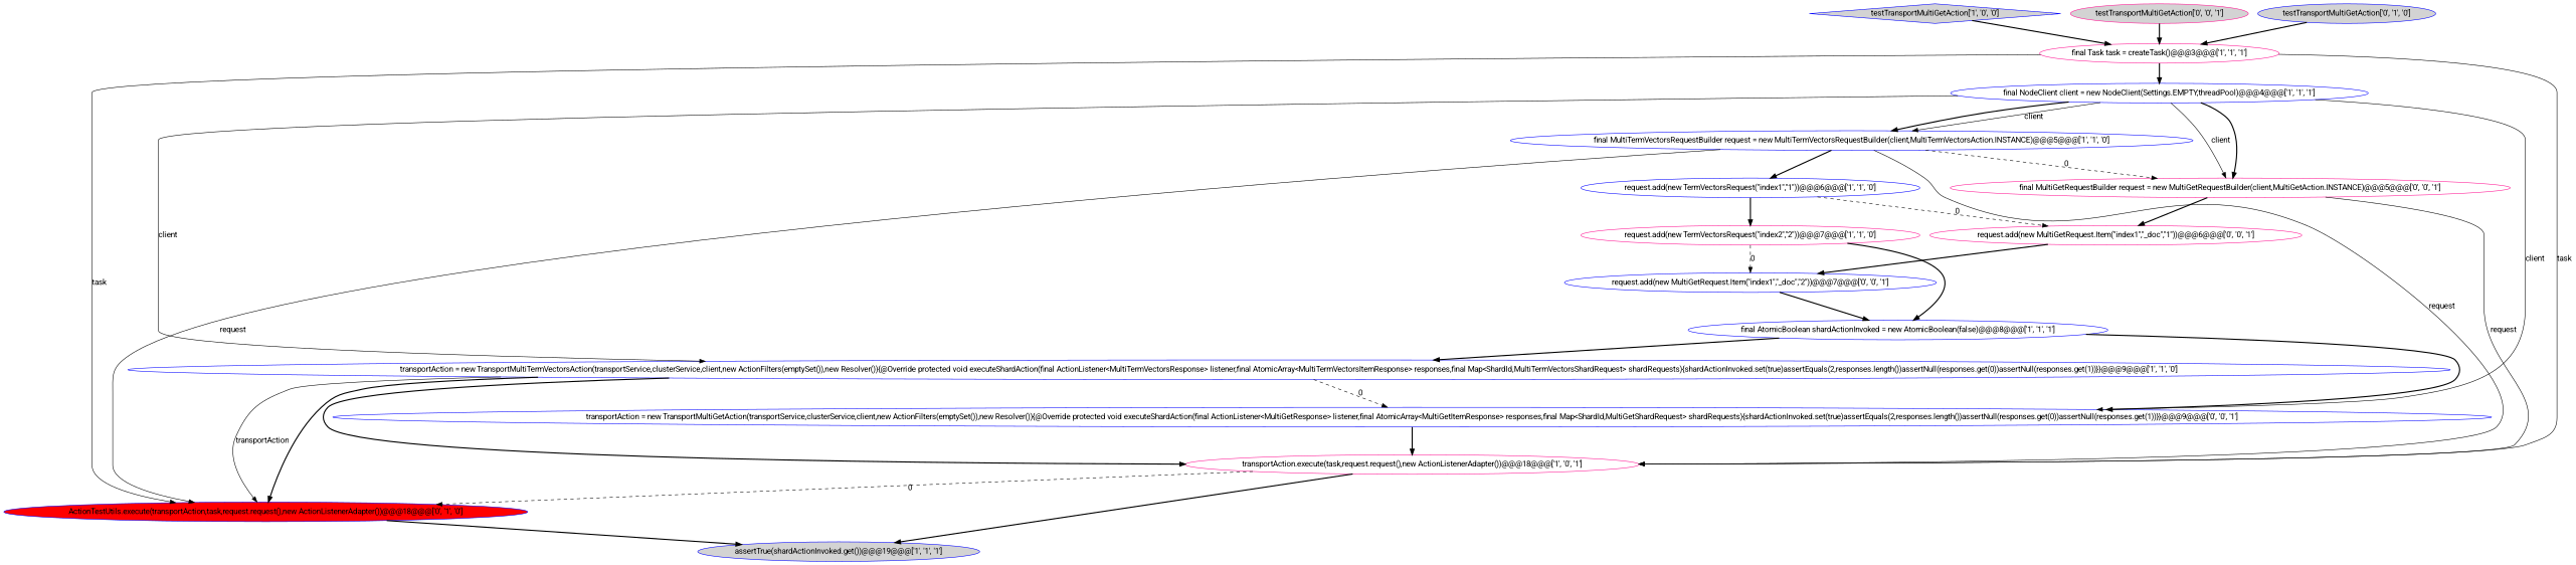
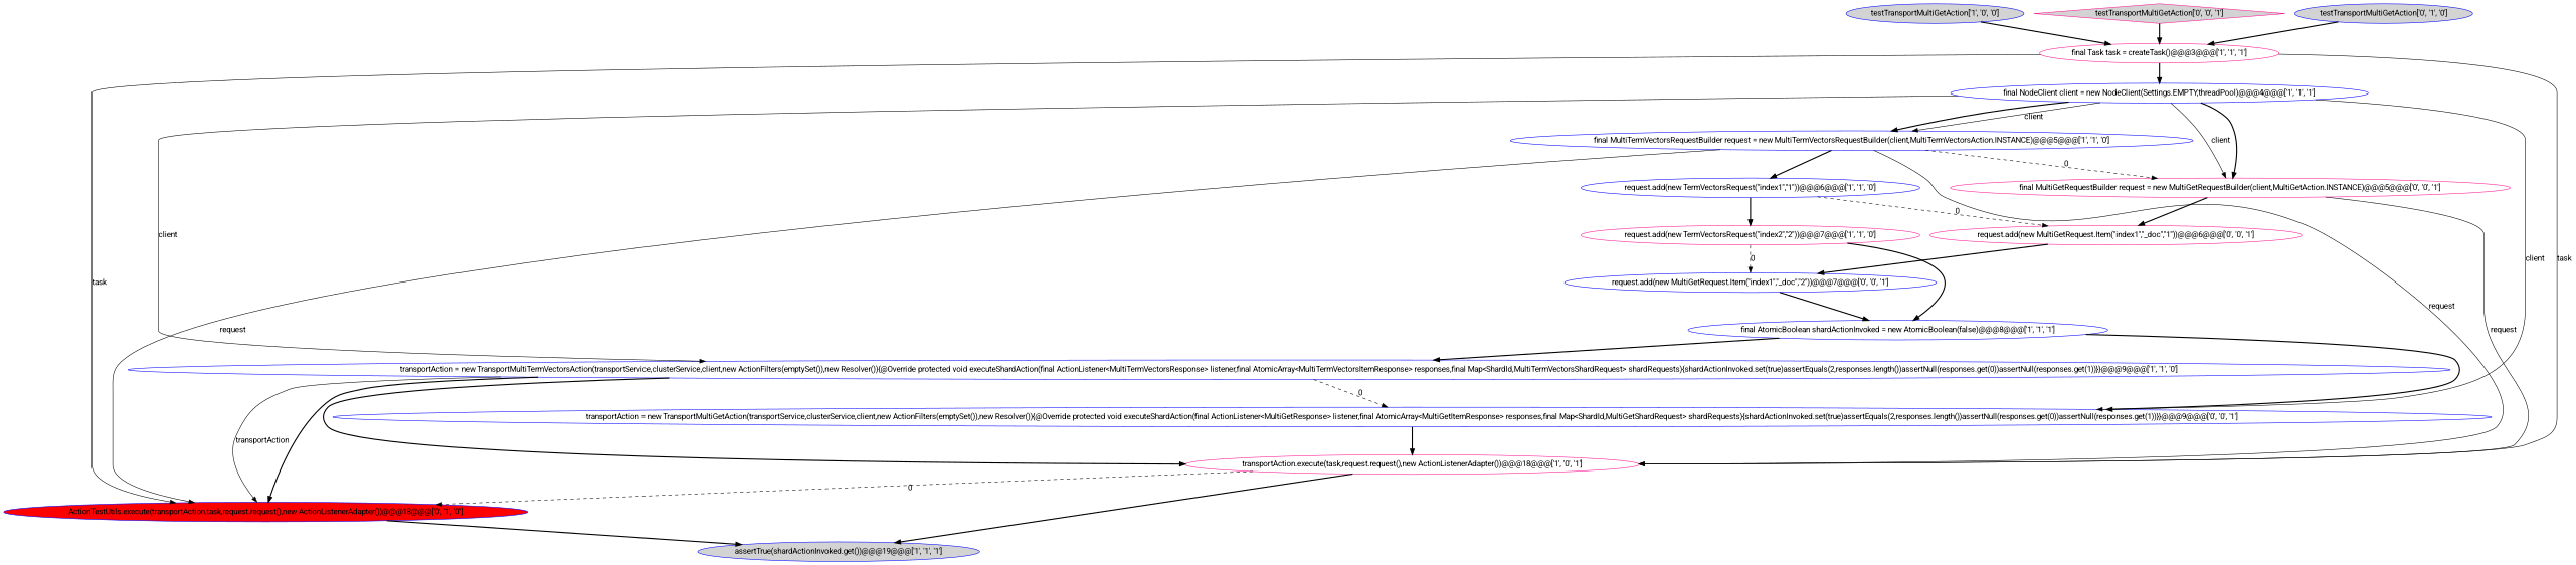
  digraph {
    fontname=Roboto
    node [color=blue fillcolor=white fontname=Roboto shape=ellipse style=filled]
    edge [fontname=Roboto style=bold]
    n1 [label="final AtomicBoolean shardActionInvoked = new AtomicBoolean(false)@@@8@@@['1', '1', '1']"]
    n2 [label="transportAction = new TransportMultiGetAction(transportService,clusterService,client,new ActionFilters(emptySet()),new Resolver()){@Override protected void executeShardAction(final ActionListener<MultiGetResponse> listener,final AtomicArray<MultiGetItemResponse> responses,final Map<ShardId,MultiGetShardRequest> shardRequests){shardActionInvoked.set(true)assertEquals(2,responses.length())assertNull(responses.get(0))assertNull(responses.get(1))}}@@@9@@@['0', '0', '1']"]
    n3 [label="transportAction = new TransportMultiTermVectorsAction(transportService,clusterService,client,new ActionFilters(emptySet()),new Resolver()){@Override protected void executeShardAction(final ActionListener<MultiTermVectorsResponse> listener,final AtomicArray<MultiTermVectorsItemResponse> responses,final Map<ShardId,MultiTermVectorsShardRequest> shardRequests){shardActionInvoked.set(true)assertEquals(2,responses.length())assertNull(responses.get(0))assertNull(responses.get(1))}}@@@9@@@['1', '1', '0']"]
    n4 [color=deeppink label="transportAction.execute(task,request.request(),new ActionListenerAdapter())@@@18@@@['1', '0', '1']"]
    n5 [fillcolor=red label="ActionTestUtils.execute(transportAction,task,request.request(),new ActionListenerAdapter())@@@18@@@['0', '1', '0']"]
    n6 [label="request.add(new TermVectorsRequest(\"index1\",\"1\"))@@@6@@@['1', '1', '0']"]
    n7 [color=deeppink label="request.add(new MultiGetRequest.Item(\"index1\",\"_doc\",\"1\"))@@@6@@@['0', '0', '1']"]
    n8 [color=deeppink label="request.add(new TermVectorsRequest(\"index2\",\"2\"))@@@7@@@['1', '1', '0']"]
    n9 [label="request.add(new MultiGetRequest.Item(\"index1\",\"_doc\",\"2\"))@@@7@@@['0', '0', '1']"]
-   n10 [fillcolor=lightgray label="testTransportMultiGetAction['1', '0', '0']" shape=diamond]
+   n10 [fillcolor=lightgray label="testTransportMultiGetAction['1', '0', '0']"]
    n11 [color=deeppink label="final Task task = createTask()@@@3@@@['1', '1', '1']"]
    n12 [label="final NodeClient client = new NodeClient(Settings.EMPTY,threadPool)@@@4@@@['1', '1', '1']"]
    n13 [fillcolor=lightgray label="assertTrue(shardActionInvoked.get())@@@19@@@['1', '1', '1']"]
    n14 [label="final MultiTermVectorsRequestBuilder request = new MultiTermVectorsRequestBuilder(client,MultiTermVectorsAction.INSTANCE)@@@5@@@['1', '1', '0']"]
    n15 [color=deeppink label="final MultiGetRequestBuilder request = new MultiGetRequestBuilder(client,MultiGetAction.INSTANCE)@@@5@@@['0', '0', '1']"]
-   n16 [color=deeppink fillcolor=lightgray label="testTransportMultiGetAction['0', '0', '1']"]
+   n16 [color=deeppink fillcolor=lightgray label="testTransportMultiGetAction['0', '0', '1']" shape=diamond]
    n17 [fillcolor=lightgray label="testTransportMultiGetAction['0', '1', '0']"]
    n1 -> n2
    n1 -> n3
    n2 -> n4
    n3 -> n2 [label=0 style=dashed]
    n3 -> n4
    n3 -> n5 [label=transportAction style=solid]
    n3 -> n5
    n4 -> n5 [label=0 style=dashed]
    n4 -> n13
    n5 -> n13
    n6 -> n7 [label=0 style=dashed]
    n6 -> n8
    n7 -> n9
    n8 -> n1
    n8 -> n9 [label=0 style=dashed]
    n9 -> n1
    n10 -> n11
    n11 -> n4 [label=task style=solid]
    n11 -> n5 [label=task style=solid]
    n11 -> n12
    n12 -> n2 [label=client style=solid]
    n12 -> n3 [label=client style=solid]
    n12 -> n14 [label=client style=solid]
    n12 -> n14
    n12 -> n15
    n12 -> n15 [label=client style=solid]
    n14 -> n4 [label=request style=solid]
    n14 -> n5 [label=request style=solid]
    n14 -> n6
    n14 -> n15 [label=0 style=dashed]
    n15 -> n4 [label=request style=solid]
    n15 -> n7
    n16 -> n11
    n17 -> n11
  }
